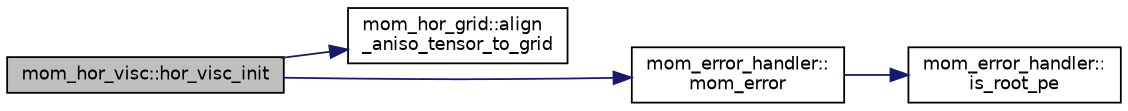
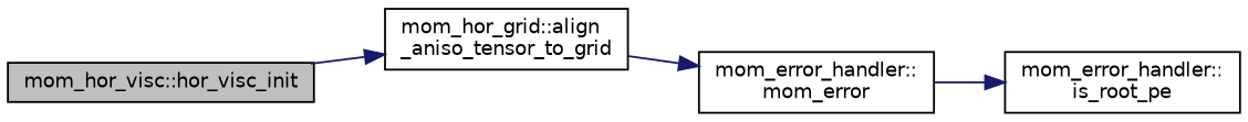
  digraph {
    rankdir=LR
    node [color=black fillcolor=white fontname=Helvetica fontsize=10 shape=record style=filled]
    edge [color=midnightblue fontname=Helvetica fontsize=10 labelfontname=Helvetica labelfontsize=10 style=solid]
    n1 [fillcolor=grey75 fontcolor=black height=0.2 label="mom_hor_visc::hor_visc_init" width=0.4]
    n2 [height=0.2 label="mom_hor_grid::align\l_aniso_tensor_to_grid" width=0.4]
    n3 [height=0.2 label="mom_error_handler::\lmom_error" width=0.4]
    n4 [height=0.2 label="mom_error_handler::\lis_root_pe" width=0.4]
    n1 -> n2
-   n1 -> n3
+   n2 -> n3
    n3 -> n4
  }
